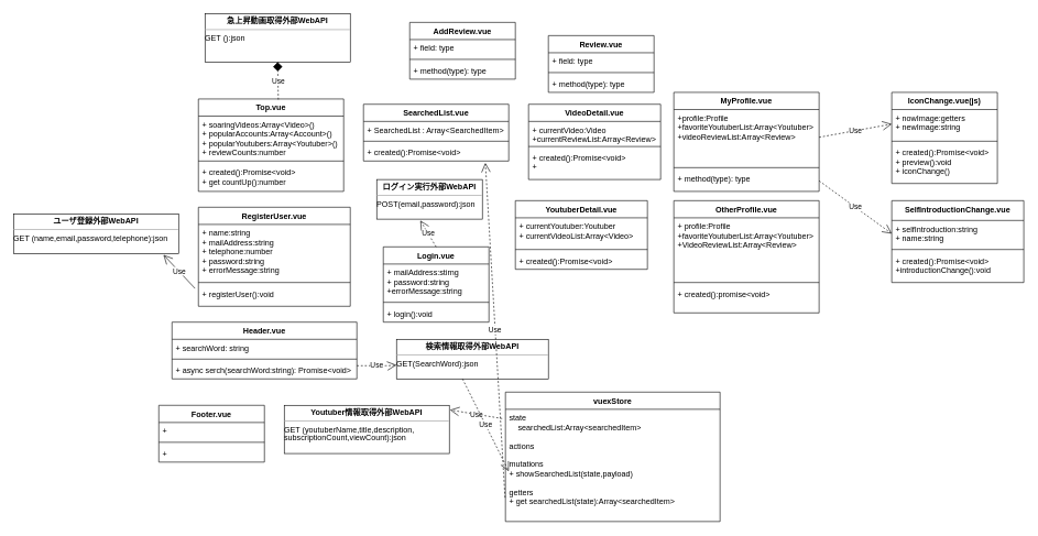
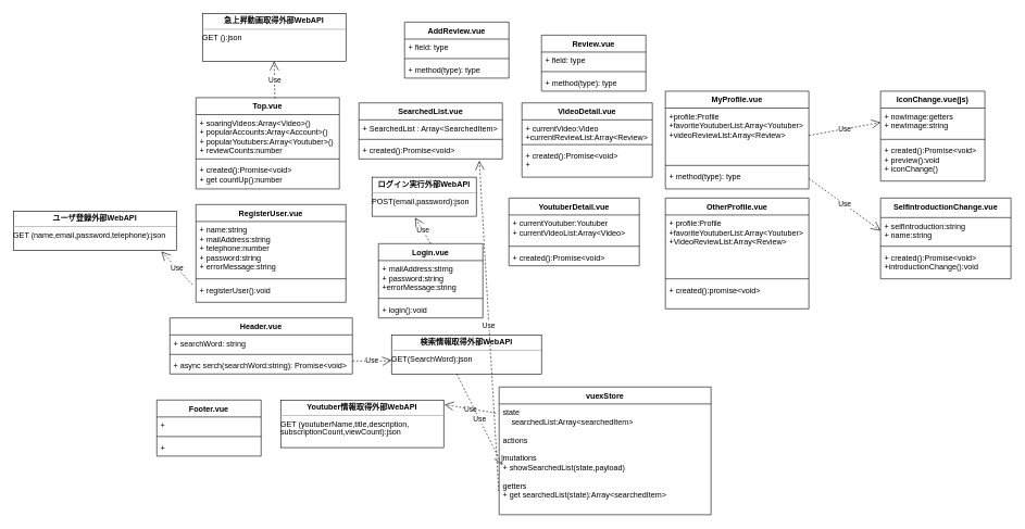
  <mxCell id="0" />
  <mxCell id="1" parent="0" />
  <mxCell id="2" value="Top.vue" style="swimlane;fontStyle=1;align=center;verticalAlign=top;childLayout=stackLayout;horizontal=1;startSize=26;horizontalStack=0;resizeParent=1;resizeParentMax=0;resizeLast=0;collapsible=1;marginBottom=0;" parent="1" vertex="1"><mxGeometry x="300" y="149" width="220" height="140" as="geometry" /></mxCell>
  <mxCell id="3" value="+ soaringVideos:Array&lt;Video&gt;()&#10;+ popularAccounts:Array&lt;Account&gt;()&#10;+ popularYoutubers:Array&lt;Youtuber&gt;()&#10;+ reviewCounts:number" style="text;strokeColor=none;fillColor=none;align=left;verticalAlign=top;spacingLeft=4;spacingRight=4;overflow=hidden;rotatable=0;points=[[0,0.5],[1,0.5]];portConstraint=eastwest;" parent="2" vertex="1"><mxGeometry y="26" width="220" height="64" as="geometry" /></mxCell>
  <mxCell id="4" value="" style="line;strokeWidth=1;fillColor=none;align=left;verticalAlign=middle;spacingTop=-1;spacingLeft=3;spacingRight=3;rotatable=0;labelPosition=right;points=[];portConstraint=eastwest;" parent="2" vertex="1"><mxGeometry y="90" width="220" height="8" as="geometry" /></mxCell>
  <mxCell id="5" value="+ created():Promise&lt;void&gt;&#10;+ get countUp():number" style="text;strokeColor=none;fillColor=none;align=left;verticalAlign=top;spacingLeft=4;spacingRight=4;overflow=hidden;rotatable=0;points=[[0,0.5],[1,0.5]];portConstraint=eastwest;" parent="2" vertex="1"><mxGeometry y="98" width="220" height="42" as="geometry" /></mxCell>
  <mxCell id="6" value="OtherProfile.vue" style="swimlane;fontStyle=1;align=center;verticalAlign=top;childLayout=stackLayout;horizontal=1;startSize=26;horizontalStack=0;resizeParent=1;resizeParentMax=0;resizeLast=0;collapsible=1;marginBottom=0;" parent="1" vertex="1"><mxGeometry x="1020" y="303" width="220" height="170" as="geometry" /></mxCell>
  <mxCell id="7" value="+ profile:Profile&#10;+favoriteYoutuberList:Array&lt;Youtuber&gt;&#10;+VideoReviewList:Array&lt;Review&gt;" style="text;strokeColor=none;fillColor=none;align=left;verticalAlign=top;spacingLeft=4;spacingRight=4;overflow=hidden;rotatable=0;points=[[0,0.5],[1,0.5]];portConstraint=eastwest;" parent="6" vertex="1"><mxGeometry y="26" width="220" height="94" as="geometry" /></mxCell>
  <mxCell id="8" value="" style="line;strokeWidth=1;fillColor=none;align=left;verticalAlign=middle;spacingTop=-1;spacingLeft=3;spacingRight=3;rotatable=0;labelPosition=right;points=[];portConstraint=eastwest;" parent="6" vertex="1"><mxGeometry y="120" width="220" height="8" as="geometry" /></mxCell>
  <mxCell id="9" value="+ created():promise&lt;void&gt;" style="text;strokeColor=none;fillColor=none;align=left;verticalAlign=top;spacingLeft=4;spacingRight=4;overflow=hidden;rotatable=0;points=[[0,0.5],[1,0.5]];portConstraint=eastwest;" parent="6" vertex="1"><mxGeometry y="128" width="220" height="42" as="geometry" /></mxCell>
  <mxCell id="10" value="YoutuberDetail.vue" style="swimlane;fontStyle=1;align=center;verticalAlign=top;childLayout=stackLayout;horizontal=1;startSize=26;horizontalStack=0;resizeParent=1;resizeParentMax=0;resizeLast=0;collapsible=1;marginBottom=0;" parent="1" vertex="1"><mxGeometry x="780" y="303" width="200" height="104" as="geometry" /></mxCell>
  <mxCell id="11" value="+ currentYoutuber:Youtuber&#10;+ currentVideoList:Array&lt;Video&gt;" style="text;strokeColor=none;fillColor=none;align=left;verticalAlign=top;spacingLeft=4;spacingRight=4;overflow=hidden;rotatable=0;points=[[0,0.5],[1,0.5]];portConstraint=eastwest;" parent="10" vertex="1"><mxGeometry y="26" width="200" height="44" as="geometry" /></mxCell>
  <mxCell id="12" value="" style="line;strokeWidth=1;fillColor=none;align=left;verticalAlign=middle;spacingTop=-1;spacingLeft=3;spacingRight=3;rotatable=0;labelPosition=right;points=[];portConstraint=eastwest;" parent="10" vertex="1"><mxGeometry y="70" width="200" height="8" as="geometry" /></mxCell>
  <mxCell id="13" value="+ created():Promise&lt;void&gt;" style="text;strokeColor=none;fillColor=none;align=left;verticalAlign=top;spacingLeft=4;spacingRight=4;overflow=hidden;rotatable=0;points=[[0,0.5],[1,0.5]];portConstraint=eastwest;" parent="10" vertex="1"><mxGeometry y="78" width="200" height="26" as="geometry" /></mxCell>
  <mxCell id="14" value="VideoDetail.vue" style="swimlane;fontStyle=1;align=center;verticalAlign=top;childLayout=stackLayout;horizontal=1;startSize=26;horizontalStack=0;resizeParent=1;resizeParentMax=0;resizeLast=0;collapsible=1;marginBottom=0;" parent="1" vertex="1"><mxGeometry x="800" y="157" width="200" height="114" as="geometry" /></mxCell>
  <mxCell id="15" value="+ currentVideo:Video&#10;+currentReviewList:Array&lt;Review&gt;" style="text;strokeColor=none;fillColor=none;align=left;verticalAlign=top;spacingLeft=4;spacingRight=4;overflow=hidden;rotatable=0;points=[[0,0.5],[1,0.5]];portConstraint=eastwest;" parent="14" vertex="1"><mxGeometry y="26" width="200" height="34" as="geometry" /></mxCell>
  <mxCell id="16" value="" style="line;strokeWidth=1;fillColor=none;align=left;verticalAlign=middle;spacingTop=-1;spacingLeft=3;spacingRight=3;rotatable=0;labelPosition=right;points=[];portConstraint=eastwest;" parent="14" vertex="1"><mxGeometry y="60" width="200" height="8" as="geometry" /></mxCell>
  <mxCell id="17" value="+ created():Promise&lt;void&gt;&#10;+" style="text;strokeColor=none;fillColor=none;align=left;verticalAlign=top;spacingLeft=4;spacingRight=4;overflow=hidden;rotatable=0;points=[[0,0.5],[1,0.5]];portConstraint=eastwest;" parent="14" vertex="1"><mxGeometry y="68" width="200" height="46" as="geometry" /></mxCell>
  <mxCell id="18" value="SearchedList.vue" style="swimlane;fontStyle=1;align=center;verticalAlign=top;childLayout=stackLayout;horizontal=1;startSize=26;horizontalStack=0;resizeParent=1;resizeParentMax=0;resizeLast=0;collapsible=1;marginBottom=0;" parent="1" vertex="1"><mxGeometry x="550" y="157" width="220" height="86" as="geometry" /></mxCell>
  <mxCell id="19" value="+ SearchedList : Array&lt;SearchedItem&gt;" style="text;strokeColor=none;fillColor=none;align=left;verticalAlign=top;spacingLeft=4;spacingRight=4;overflow=hidden;rotatable=0;points=[[0,0.5],[1,0.5]];portConstraint=eastwest;" parent="18" vertex="1"><mxGeometry y="26" width="220" height="26" as="geometry" /></mxCell>
  <mxCell id="20" value="" style="line;strokeWidth=1;fillColor=none;align=left;verticalAlign=middle;spacingTop=-1;spacingLeft=3;spacingRight=3;rotatable=0;labelPosition=right;points=[];portConstraint=eastwest;" parent="18" vertex="1"><mxGeometry y="52" width="220" height="8" as="geometry" /></mxCell>
  <mxCell id="21" value="+ created():Promise&lt;void&gt;" style="text;strokeColor=none;fillColor=none;align=left;verticalAlign=top;spacingLeft=4;spacingRight=4;overflow=hidden;rotatable=0;points=[[0,0.5],[1,0.5]];portConstraint=eastwest;" parent="18" vertex="1"><mxGeometry y="60" width="220" height="26" as="geometry" /></mxCell>
  <mxCell id="22" value="Login.vue&#10;" style="swimlane;fontStyle=1;align=center;verticalAlign=top;childLayout=stackLayout;horizontal=1;startSize=26;horizontalStack=0;resizeParent=1;resizeParentMax=0;resizeLast=0;collapsible=1;marginBottom=0;" parent="1" vertex="1"><mxGeometry x="580" y="373" width="160" height="114" as="geometry" /></mxCell>
  <mxCell id="23" value="+ mailAddress:stirng&#10;+ password:string&#10;+errorMessage:string" style="text;strokeColor=none;fillColor=none;align=left;verticalAlign=top;spacingLeft=4;spacingRight=4;overflow=hidden;rotatable=0;points=[[0,0.5],[1,0.5]];portConstraint=eastwest;" parent="22" vertex="1"><mxGeometry y="26" width="160" height="54" as="geometry" /></mxCell>
  <mxCell id="24" value="" style="line;strokeWidth=1;fillColor=none;align=left;verticalAlign=middle;spacingTop=-1;spacingLeft=3;spacingRight=3;rotatable=0;labelPosition=right;points=[];portConstraint=eastwest;" parent="22" vertex="1"><mxGeometry y="80" width="160" height="8" as="geometry" /></mxCell>
  <mxCell id="25" value="+ login():void" style="text;strokeColor=none;fillColor=none;align=left;verticalAlign=top;spacingLeft=4;spacingRight=4;overflow=hidden;rotatable=0;points=[[0,0.5],[1,0.5]];portConstraint=eastwest;" parent="22" vertex="1"><mxGeometry y="88" width="160" height="26" as="geometry" /></mxCell>
  <mxCell id="26" value="Header.vue" style="swimlane;fontStyle=1;align=center;verticalAlign=top;childLayout=stackLayout;horizontal=1;startSize=26;horizontalStack=0;resizeParent=1;resizeParentMax=0;resizeLast=0;collapsible=1;marginBottom=0;" parent="1" vertex="1"><mxGeometry x="260" y="487" width="280" height="86" as="geometry" /></mxCell>
  <mxCell id="27" value="+ searchWord: string" style="text;strokeColor=none;fillColor=none;align=left;verticalAlign=top;spacingLeft=4;spacingRight=4;overflow=hidden;rotatable=0;points=[[0,0.5],[1,0.5]];portConstraint=eastwest;" parent="26" vertex="1"><mxGeometry y="26" width="280" height="26" as="geometry" /></mxCell>
  <mxCell id="28" value="" style="line;strokeWidth=1;fillColor=none;align=left;verticalAlign=middle;spacingTop=-1;spacingLeft=3;spacingRight=3;rotatable=0;labelPosition=right;points=[];portConstraint=eastwest;" parent="26" vertex="1"><mxGeometry y="52" width="280" height="8" as="geometry" /></mxCell>
  <mxCell id="29" value="+ async serch(searchWord:string): Promise&lt;void&gt;" style="text;strokeColor=none;fillColor=none;align=left;verticalAlign=top;spacingLeft=4;spacingRight=4;overflow=hidden;rotatable=0;points=[[0,0.5],[1,0.5]];portConstraint=eastwest;" parent="26" vertex="1"><mxGeometry y="60" width="280" height="26" as="geometry" /></mxCell>
  <mxCell id="30" value="Footer.vue" style="swimlane;fontStyle=1;align=center;verticalAlign=top;childLayout=stackLayout;horizontal=1;startSize=26;horizontalStack=0;resizeParent=1;resizeParentMax=0;resizeLast=0;collapsible=1;marginBottom=0;" parent="1" vertex="1"><mxGeometry x="240" y="613" width="160" height="86" as="geometry" /></mxCell>
  <mxCell id="31" value="+ " style="text;strokeColor=none;fillColor=none;align=left;verticalAlign=top;spacingLeft=4;spacingRight=4;overflow=hidden;rotatable=0;points=[[0,0.5],[1,0.5]];portConstraint=eastwest;" parent="30" vertex="1"><mxGeometry y="26" width="160" height="26" as="geometry" /></mxCell>
  <mxCell id="32" value="" style="line;strokeWidth=1;fillColor=none;align=left;verticalAlign=middle;spacingTop=-1;spacingLeft=3;spacingRight=3;rotatable=0;labelPosition=right;points=[];portConstraint=eastwest;" parent="30" vertex="1"><mxGeometry y="52" width="160" height="8" as="geometry" /></mxCell>
  <mxCell id="33" value="+ " style="text;strokeColor=none;fillColor=none;align=left;verticalAlign=top;spacingLeft=4;spacingRight=4;overflow=hidden;rotatable=0;points=[[0,0.5],[1,0.5]];portConstraint=eastwest;" parent="30" vertex="1"><mxGeometry y="60" width="160" height="26" as="geometry" /></mxCell>
  <mxCell id="34" value="vuexStore" style="swimlane;fontStyle=1;align=center;verticalAlign=top;childLayout=stackLayout;horizontal=1;startSize=26;horizontalStack=0;resizeParent=1;resizeParentMax=0;resizeLast=0;collapsible=1;marginBottom=0;" parent="1" vertex="1"><mxGeometry x="765" y="593" width="325" height="196" as="geometry" /></mxCell>
  <mxCell id="35" value="state&#10;    searchedList:Array&lt;searchedItem&gt;&#10;&#10;actions&#10;&#10;mutations&#10;+ showSearchedList(state,payload)&#10;&#10;getters&#10;+ get searchedList(state):Array&lt;searchedItem&gt;" style="text;strokeColor=none;fillColor=none;align=left;verticalAlign=top;spacingLeft=4;spacingRight=4;overflow=hidden;rotatable=0;points=[[0,0.5],[1,0.5]];portConstraint=eastwest;" parent="34" vertex="1"><mxGeometry y="26" width="325" height="170" as="geometry" /></mxCell>
  <mxCell id="36" value="MyProfile.vue" style="swimlane;fontStyle=1;align=center;verticalAlign=top;childLayout=stackLayout;horizontal=1;startSize=26;horizontalStack=0;resizeParent=1;resizeParentMax=0;resizeLast=0;collapsible=1;marginBottom=0;" parent="1" vertex="1"><mxGeometry x="1020" y="139" width="220" height="150" as="geometry" /></mxCell>
  <mxCell id="37" value="+profile:Profile&#10;+favoriteYoutuberList:Array&lt;Youtuber&gt;&#10;+videoReviewList:Array&lt;Review&gt;" style="text;strokeColor=none;fillColor=none;align=left;verticalAlign=top;spacingLeft=4;spacingRight=4;overflow=hidden;rotatable=0;points=[[0,0.5],[1,0.5]];portConstraint=eastwest;" parent="36" vertex="1"><mxGeometry y="26" width="220" height="84" as="geometry" /></mxCell>
  <mxCell id="38" value="" style="line;strokeWidth=1;fillColor=none;align=left;verticalAlign=middle;spacingTop=-1;spacingLeft=3;spacingRight=3;rotatable=0;labelPosition=right;points=[];portConstraint=eastwest;" parent="36" vertex="1"><mxGeometry y="110" width="220" height="8" as="geometry" /></mxCell>
  <mxCell id="39" value="+ method(type): type" style="text;strokeColor=none;fillColor=none;align=left;verticalAlign=top;spacingLeft=4;spacingRight=4;overflow=hidden;rotatable=0;points=[[0,0.5],[1,0.5]];portConstraint=eastwest;" parent="36" vertex="1"><mxGeometry y="118" width="220" height="32" as="geometry" /></mxCell>
  <mxCell id="40" value="RegisterUser.vue" style="swimlane;fontStyle=1;align=center;verticalAlign=top;childLayout=stackLayout;horizontal=1;startSize=26;horizontalStack=0;resizeParent=1;resizeParentMax=0;resizeLast=0;collapsible=1;marginBottom=0;" parent="1" vertex="1"><mxGeometry x="300" y="313" width="230" height="150" as="geometry" /></mxCell>
  <mxCell id="41" value="+ name:string&#10;+ mailAddress:string&#10;+ telephone:number&#10;+ password:string&#10;+ errorMessage:string" style="text;strokeColor=none;fillColor=none;align=left;verticalAlign=top;spacingLeft=4;spacingRight=4;overflow=hidden;rotatable=0;points=[[0,0.5],[1,0.5]];portConstraint=eastwest;" parent="40" vertex="1"><mxGeometry y="26" width="230" height="84" as="geometry" /></mxCell>
  <mxCell id="42" value="" style="line;strokeWidth=1;fillColor=none;align=left;verticalAlign=middle;spacingTop=-1;spacingLeft=3;spacingRight=3;rotatable=0;labelPosition=right;points=[];portConstraint=eastwest;" parent="40" vertex="1"><mxGeometry y="110" width="230" height="8" as="geometry" /></mxCell>
  <mxCell id="43" value="+ registerUser():void" style="text;strokeColor=none;fillColor=none;align=left;verticalAlign=top;spacingLeft=4;spacingRight=4;overflow=hidden;rotatable=0;points=[[0,0.5],[1,0.5]];portConstraint=eastwest;" parent="40" vertex="1"><mxGeometry y="118" width="230" height="32" as="geometry" /></mxCell>
  <mxCell id="44" value="&lt;p style=&quot;margin: 0px ; margin-top: 4px ; text-align: center&quot;&gt;&lt;b&gt;急上昇動画取得外部WebAPI&lt;/b&gt;&lt;/p&gt;&lt;hr size=&quot;1&quot;&gt;&lt;div style=&quot;height: 2px&quot;&gt;GET (&lt;span&gt;):json&lt;/span&gt;&lt;/div&gt;" style="verticalAlign=top;align=left;overflow=fill;fontSize=12;fontFamily=Helvetica;html=1;" parent="1" vertex="1"><mxGeometry x="310" y="20" width="220" height="73" as="geometry" /></mxCell>
- <mxCell id="45" value="Use" style="endArrow=diamond;endSize=12;dashed=1;html=1;exitX=0.55;exitY=0.007;exitDx=0;exitDy=0;exitPerimeter=0;entryX=0.5;entryY=1;entryDx=0;entryDy=0;" parent="1" source="2" target="44" edge="1"><mxGeometry width="160" relative="1" as="geometry"><mxPoint x="475" y="149.002" as="sourcePoint" /><mxPoint x="445" y="103" as="targetPoint" /><Array as="points" /></mxGeometry></mxCell>
+ <mxCell id="45" value="Use" style="endArrow=open;endSize=12;dashed=1;html=1;exitX=0.55;exitY=0.007;exitDx=0;exitDy=0;exitPerimeter=0;entryX=0.5;entryY=1;entryDx=0;entryDy=0;" parent="1" source="2" target="44" edge="1"><mxGeometry width="160" relative="1" as="geometry"><mxPoint x="475" y="149.002" as="sourcePoint" /><mxPoint x="445" y="103" as="targetPoint" /><Array as="points" /></mxGeometry></mxCell>
  <mxCell id="46" value="&lt;p style=&quot;margin: 0px ; margin-top: 4px ; text-align: center&quot;&gt;&lt;b&gt;検索情報取得外部WebAPI&lt;/b&gt;&lt;/p&gt;&lt;hr size=&quot;1&quot;&gt;&lt;div style=&quot;height: 2px&quot;&gt;GET(SearchWord):json&lt;/div&gt;&lt;div style=&quot;height: 2px&quot;&gt;&lt;br&gt;&lt;/div&gt;" style="verticalAlign=top;align=left;overflow=fill;fontSize=12;fontFamily=Helvetica;html=1;" parent="1" vertex="1"><mxGeometry x="600" y="513" width="230" height="60" as="geometry" /></mxCell>
  <mxCell id="47" value="Use" style="endArrow=open;endSize=12;dashed=1;html=1;entryX=0;entryY=0.65;entryDx=0;entryDy=0;entryPerimeter=0;" parent="1" target="46" edge="1"><mxGeometry width="160" relative="1" as="geometry"><mxPoint x="540" y="553" as="sourcePoint" /><mxPoint x="700" y="553" as="targetPoint" /><Array as="points"><mxPoint x="590" y="553" /></Array></mxGeometry></mxCell>
  <mxCell id="48" value="IconChange.vue(js)" style="swimlane;fontStyle=1;align=center;verticalAlign=top;childLayout=stackLayout;horizontal=1;startSize=26;horizontalStack=0;resizeParent=1;resizeParentMax=0;resizeLast=0;collapsible=1;marginBottom=0;" parent="1" vertex="1"><mxGeometry x="1350" y="139" width="160" height="138" as="geometry" /></mxCell>
  <mxCell id="49" value="+ nowImage:getters&#10;+ newImage:string" style="text;strokeColor=none;fillColor=none;align=left;verticalAlign=top;spacingLeft=4;spacingRight=4;overflow=hidden;rotatable=0;points=[[0,0.5],[1,0.5]];portConstraint=eastwest;" parent="48" vertex="1"><mxGeometry y="26" width="160" height="44" as="geometry" /></mxCell>
  <mxCell id="50" value="" style="line;strokeWidth=1;fillColor=none;align=left;verticalAlign=middle;spacingTop=-1;spacingLeft=3;spacingRight=3;rotatable=0;labelPosition=right;points=[];portConstraint=eastwest;" parent="48" vertex="1"><mxGeometry y="70" width="160" height="8" as="geometry" /></mxCell>
  <mxCell id="51" value="+ created():Promise&lt;void&gt;&#10;+ preview():void&#10;+ iconChange()" style="text;strokeColor=none;fillColor=none;align=left;verticalAlign=top;spacingLeft=4;spacingRight=4;overflow=hidden;rotatable=0;points=[[0,0.5],[1,0.5]];portConstraint=eastwest;" parent="48" vertex="1"><mxGeometry y="78" width="160" height="60" as="geometry" /></mxCell>
  <mxCell id="52" value="Use" style="endArrow=open;endSize=12;dashed=1;html=1;exitX=1;exitY=0.5;exitDx=0;exitDy=0;entryX=0;entryY=0.5;entryDx=0;entryDy=0;" parent="1" source="37" target="49" edge="1"><mxGeometry width="160" relative="1" as="geometry"><mxPoint x="1310" y="403" as="sourcePoint" /><mxPoint x="1470" y="403" as="targetPoint" /></mxGeometry></mxCell>
  <mxCell id="53" value="SelfIntroductionChange.vue" style="swimlane;fontStyle=1;align=center;verticalAlign=top;childLayout=stackLayout;horizontal=1;startSize=30;horizontalStack=0;resizeParent=1;resizeParentMax=0;resizeLast=0;collapsible=1;marginBottom=0;" parent="1" vertex="1"><mxGeometry x="1350" y="303" width="200" height="124" as="geometry" /></mxCell>
  <mxCell id="54" value="+ selfIntroduction:string&#10;+ name:string" style="text;strokeColor=none;fillColor=none;align=left;verticalAlign=top;spacingLeft=4;spacingRight=4;overflow=hidden;rotatable=0;points=[[0,0.5],[1,0.5]];portConstraint=eastwest;" parent="53" vertex="1"><mxGeometry y="30" width="200" height="40" as="geometry" /></mxCell>
  <mxCell id="55" value="" style="line;strokeWidth=1;fillColor=none;align=left;verticalAlign=middle;spacingTop=-1;spacingLeft=3;spacingRight=3;rotatable=0;labelPosition=right;points=[];portConstraint=eastwest;" parent="53" vertex="1"><mxGeometry y="70" width="200" height="8" as="geometry" /></mxCell>
  <mxCell id="56" value="+ created():Promise&lt;void&gt;&#10;+introductionChange():void" style="text;strokeColor=none;fillColor=none;align=left;verticalAlign=top;spacingLeft=4;spacingRight=4;overflow=hidden;rotatable=0;points=[[0,0.5],[1,0.5]];portConstraint=eastwest;" parent="53" vertex="1"><mxGeometry y="78" width="200" height="46" as="geometry" /></mxCell>
  <mxCell id="57" value="&lt;p style=&quot;margin: 0px ; margin-top: 4px ; text-align: center&quot;&gt;&lt;b&gt;Youtuber情報取得外部WebAPI&lt;/b&gt;&lt;/p&gt;&lt;hr size=&quot;1&quot;&gt;&lt;div style=&quot;height: 2px&quot;&gt;GET (youtuberName,title,description,&lt;/div&gt;&lt;div style=&quot;height: 2px&quot;&gt;&lt;br&gt;&lt;/div&gt;&lt;div style=&quot;height: 2px&quot;&gt;&lt;br&gt;&lt;/div&gt;&lt;div style=&quot;height: 2px&quot;&gt;&lt;br&gt;&lt;/div&gt;&lt;div style=&quot;height: 2px&quot;&gt;&lt;br&gt;&lt;/div&gt;&lt;div style=&quot;height: 2px&quot;&gt;&lt;br&gt;&lt;/div&gt;&lt;div style=&quot;height: 2px&quot;&gt;subscriptionCount,viewCount&lt;span&gt;):json&lt;/span&gt;&lt;/div&gt;" style="verticalAlign=top;align=left;overflow=fill;fontSize=12;fontFamily=Helvetica;html=1;" parent="1" vertex="1"><mxGeometry x="430" y="613" width="250" height="73" as="geometry" /></mxCell>
  <mxCell id="58" value="Use" style="endArrow=open;endSize=12;dashed=1;html=1;entryX=1.004;entryY=0.096;entryDx=0;entryDy=0;entryPerimeter=0;" parent="1" target="57" edge="1"><mxGeometry x="-0.003" width="160" relative="1" as="geometry"><mxPoint x="760" y="633" as="sourcePoint" /><mxPoint x="745" y="648" as="targetPoint" /><Array as="points" /><mxPoint as="offset" /></mxGeometry></mxCell>
  <mxCell id="59" value="Use" style="endArrow=open;endSize=12;dashed=1;html=1;exitX=1;exitY=0.5;exitDx=0;exitDy=0;entryX=0;entryY=0.5;entryDx=0;entryDy=0;" parent="1" source="39" target="54" edge="1"><mxGeometry width="160" relative="1" as="geometry"><mxPoint x="1100" y="353" as="sourcePoint" /><mxPoint x="1260" y="353" as="targetPoint" /></mxGeometry></mxCell>
  <mxCell id="60" value="&lt;p style=&quot;margin: 0px ; margin-top: 4px ; text-align: center&quot;&gt;&lt;b&gt;ユーザ登録外部WebAPI&lt;/b&gt;&lt;/p&gt;&lt;hr size=&quot;1&quot;&gt;&lt;div style=&quot;height: 2px&quot;&gt;GET (name,email,password&lt;span&gt;,telephone):json&lt;/span&gt;&lt;/div&gt;" style="verticalAlign=top;align=left;overflow=fill;fontSize=12;fontFamily=Helvetica;html=1;" parent="1" vertex="1"><mxGeometry x="20" y="323" width="250" height="60" as="geometry" /></mxCell>
- <mxCell id="61" value="Use" style="endArrow=open;endSize=12;dashed=0;html=1;exitX=-0.022;exitY=0.156;exitDx=0;exitDy=0;exitPerimeter=0;entryX=0.908;entryY=1.033;entryDx=0;entryDy=0;entryPerimeter=0;" parent="1" source="43" target="60" edge="1"><mxGeometry width="160" relative="1" as="geometry"><mxPoint x="251" y="452.98" as="sourcePoint" /><mxPoint x="250" y="396" as="targetPoint" /><Array as="points" /></mxGeometry></mxCell>
+ <mxCell id="61" value="Use" style="endArrow=open;endSize=12;dashed=1;html=1;exitX=-0.022;exitY=0.156;exitDx=0;exitDy=0;exitPerimeter=0;entryX=0.908;entryY=1.033;entryDx=0;entryDy=0;entryPerimeter=0;" parent="1" source="43" target="60" edge="1"><mxGeometry width="160" relative="1" as="geometry"><mxPoint x="251" y="452.98" as="sourcePoint" /><mxPoint x="250" y="396" as="targetPoint" /><Array as="points" /></mxGeometry></mxCell>
  <mxCell id="62" value="&lt;p style=&quot;margin: 0px ; margin-top: 4px ; text-align: center&quot;&gt;&lt;b&gt;ログイン実行外部WebAPI&lt;/b&gt;&lt;/p&gt;&lt;hr size=&quot;1&quot;&gt;&lt;div style=&quot;height: 2px&quot;&gt;POST(email,password&lt;span&gt;):json&lt;/span&gt;&lt;/div&gt;&lt;div style=&quot;height: 2px&quot;&gt;&lt;span&gt;&lt;br&gt;&lt;/span&gt;&lt;/div&gt;" style="verticalAlign=top;align=left;overflow=fill;fontSize=12;fontFamily=Helvetica;html=1;" parent="1" vertex="1"><mxGeometry x="570" y="271" width="160" height="60" as="geometry" /></mxCell>
  <mxCell id="63" value="Use" style="endArrow=open;endSize=12;dashed=1;html=1;exitX=0.5;exitY=0;exitDx=0;exitDy=0;entryX=0.908;entryY=1.033;entryDx=0;entryDy=0;entryPerimeter=0;" parent="1" source="22" edge="1"><mxGeometry width="160" relative="1" as="geometry"><mxPoint x="683.97" y="384.012" as="sourcePoint" /><mxPoint x="636.03" y="333" as="targetPoint" /><Array as="points" /></mxGeometry></mxCell>
  <mxCell id="64" value="Use" style="endArrow=open;endSize=12;dashed=1;html=1;exitX=-0.002;exitY=0.787;exitDx=0;exitDy=0;exitPerimeter=0;entryX=0.839;entryY=1.108;entryDx=0;entryDy=0;entryPerimeter=0;" parent="1" source="35" target="21" edge="1"><mxGeometry width="160" relative="1" as="geometry"><mxPoint x="770" y="433" as="sourcePoint" /><mxPoint x="930" y="433" as="targetPoint" /></mxGeometry></mxCell>
  <mxCell id="65" value="Use" style="endArrow=open;endSize=12;dashed=1;html=1;" parent="1" edge="1"><mxGeometry width="160" relative="1" as="geometry"><mxPoint x="700" y="573" as="sourcePoint" /><mxPoint x="770" y="713" as="targetPoint" /></mxGeometry></mxCell>
  <mxCell id="66" value="Review.vue" style="swimlane;fontStyle=1;align=center;verticalAlign=top;childLayout=stackLayout;horizontal=1;startSize=26;horizontalStack=0;resizeParent=1;resizeParentMax=0;resizeLast=0;collapsible=1;marginBottom=0;" parent="1" vertex="1"><mxGeometry x="830" y="53" width="160" height="86" as="geometry" /></mxCell>
  <mxCell id="67" value="+ field: type" style="text;strokeColor=none;fillColor=none;align=left;verticalAlign=top;spacingLeft=4;spacingRight=4;overflow=hidden;rotatable=0;points=[[0,0.5],[1,0.5]];portConstraint=eastwest;" parent="66" vertex="1"><mxGeometry y="26" width="160" height="26" as="geometry" /></mxCell>
  <mxCell id="68" value="" style="line;strokeWidth=1;fillColor=none;align=left;verticalAlign=middle;spacingTop=-1;spacingLeft=3;spacingRight=3;rotatable=0;labelPosition=right;points=[];portConstraint=eastwest;" parent="66" vertex="1"><mxGeometry y="52" width="160" height="8" as="geometry" /></mxCell>
  <mxCell id="69" value="+ method(type): type" style="text;strokeColor=none;fillColor=none;align=left;verticalAlign=top;spacingLeft=4;spacingRight=4;overflow=hidden;rotatable=0;points=[[0,0.5],[1,0.5]];portConstraint=eastwest;" parent="66" vertex="1"><mxGeometry y="60" width="160" height="26" as="geometry" /></mxCell>
  <mxCell id="70" value="AddReview.vue" style="swimlane;fontStyle=1;align=center;verticalAlign=top;childLayout=stackLayout;horizontal=1;startSize=26;horizontalStack=0;resizeParent=1;resizeParentMax=0;resizeLast=0;collapsible=1;marginBottom=0;" parent="1" vertex="1"><mxGeometry x="620" y="33" width="160" height="86" as="geometry" /></mxCell>
  <mxCell id="71" value="+ field: type" style="text;strokeColor=none;fillColor=none;align=left;verticalAlign=top;spacingLeft=4;spacingRight=4;overflow=hidden;rotatable=0;points=[[0,0.5],[1,0.5]];portConstraint=eastwest;" parent="70" vertex="1"><mxGeometry y="26" width="160" height="26" as="geometry" /></mxCell>
  <mxCell id="72" value="" style="line;strokeWidth=1;fillColor=none;align=left;verticalAlign=middle;spacingTop=-1;spacingLeft=3;spacingRight=3;rotatable=0;labelPosition=right;points=[];portConstraint=eastwest;" parent="70" vertex="1"><mxGeometry y="52" width="160" height="8" as="geometry" /></mxCell>
  <mxCell id="73" value="+ method(type): type" style="text;strokeColor=none;fillColor=none;align=left;verticalAlign=top;spacingLeft=4;spacingRight=4;overflow=hidden;rotatable=0;points=[[0,0.5],[1,0.5]];portConstraint=eastwest;" parent="70" vertex="1"><mxGeometry y="60" width="160" height="26" as="geometry" /></mxCell>
